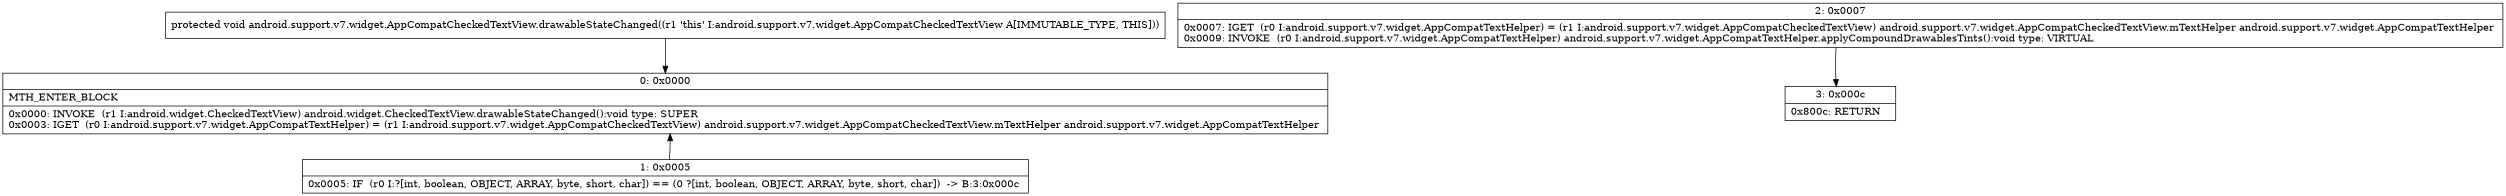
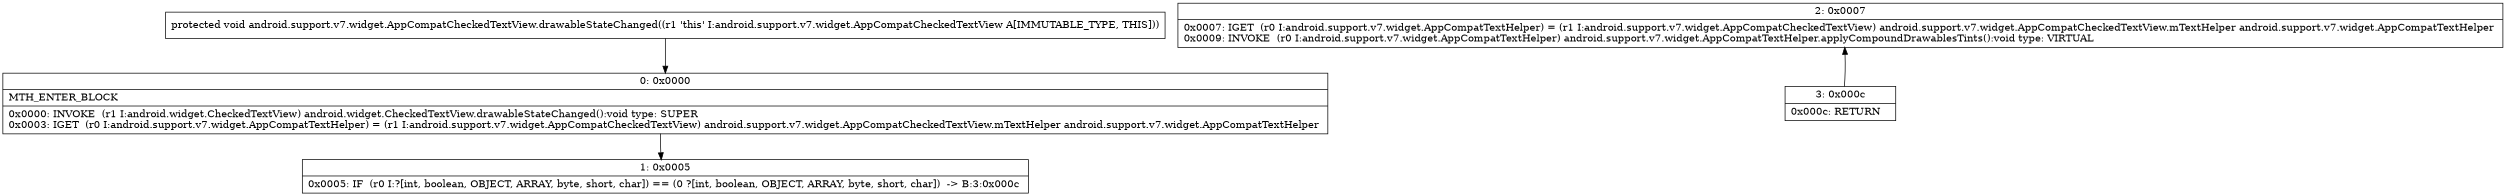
  digraph {
    node [shape=record]
    n1 [label="{0\:\ 0x0000|MTH_ENTER_BLOCK\l|0x0000: INVOKE  (r1 I:android.widget.CheckedTextView) android.widget.CheckedTextView.drawableStateChanged():void type: SUPER \l0x0003: IGET  (r0 I:android.support.v7.widget.AppCompatTextHelper) = (r1 I:android.support.v7.widget.AppCompatCheckedTextView) android.support.v7.widget.AppCompatCheckedTextView.mTextHelper android.support.v7.widget.AppCompatTextHelper \l}"]
    n2 [label="{1\:\ 0x0005|0x0005: IF  (r0 I:?[int, boolean, OBJECT, ARRAY, byte, short, char]) == (0 ?[int, boolean, OBJECT, ARRAY, byte, short, char])  \-\> B:3:0x000c \l}"]
    n3 [label="{2\:\ 0x0007|0x0007: IGET  (r0 I:android.support.v7.widget.AppCompatTextHelper) = (r1 I:android.support.v7.widget.AppCompatCheckedTextView) android.support.v7.widget.AppCompatCheckedTextView.mTextHelper android.support.v7.widget.AppCompatTextHelper \l0x0009: INVOKE  (r0 I:android.support.v7.widget.AppCompatTextHelper) android.support.v7.widget.AppCompatTextHelper.applyCompoundDrawablesTints():void type: VIRTUAL \l}"]
-   n4 [label="{3\:\ 0x000c|0x800c: RETURN   \l}"]
+   n4 [label="{3\:\ 0x000c|0x000c: RETURN   \l}"]
    n5 [label="{protected void android.support.v7.widget.AppCompatCheckedTextView.drawableStateChanged((r1 'this' I:android.support.v7.widget.AppCompatCheckedTextView A[IMMUTABLE_TYPE, THIS])) }"]
-   n2 -> n1
-   n3 -> n4
+   n1 -> n2
+   n4 -> n3
    n5 -> n1
  }
